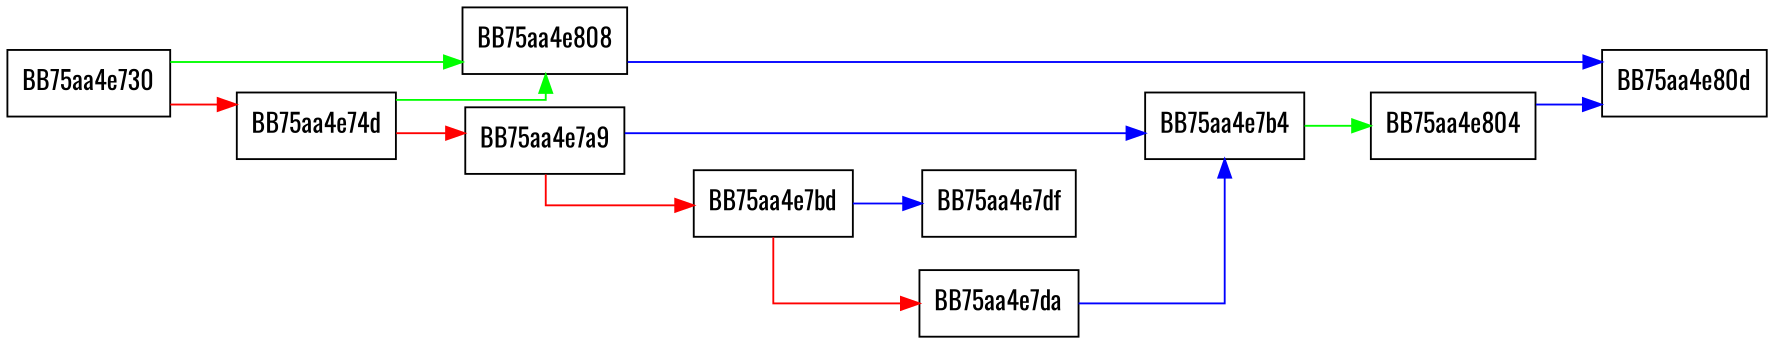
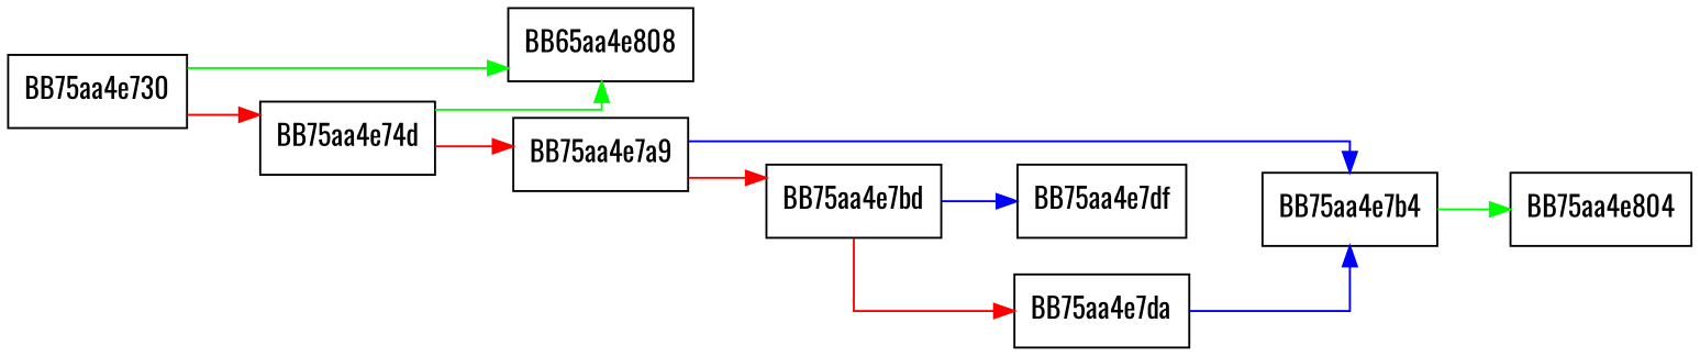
  digraph {
    fontname=Oswald
    rankdir=LR
    splines=ortho
    node [fontname=Oswald shape=box]
    edge [color=blue fontname=Oswald]
    BB75aa4e730
-   BB75aa4e808
+   BB75aa4e808 [label=BB65aa4e808]
    BB75aa4e74d
-   BB75aa4e80d
    BB75aa4e7a9
    BB75aa4e7b4
    BB75aa4e7bd
    BB75aa4e804
    BB75aa4e7df
    BB75aa4e7da
    BB75aa4e730 -> BB75aa4e808 [color=green]
    BB75aa4e730 -> BB75aa4e74d [color=red]
-   BB75aa4e808 -> BB75aa4e80d
    BB75aa4e74d -> BB75aa4e808 [color=green]
    BB75aa4e74d -> BB75aa4e7a9 [color=red]
    BB75aa4e7a9 -> BB75aa4e7b4
    BB75aa4e7a9 -> BB75aa4e7bd [color=red]
    BB75aa4e7b4 -> BB75aa4e804 [color=green]
    BB75aa4e7bd -> BB75aa4e7df
    BB75aa4e7bd -> BB75aa4e7da [color=red]
-   BB75aa4e804 -> BB75aa4e80d
    BB75aa4e7da -> BB75aa4e7b4
  }
